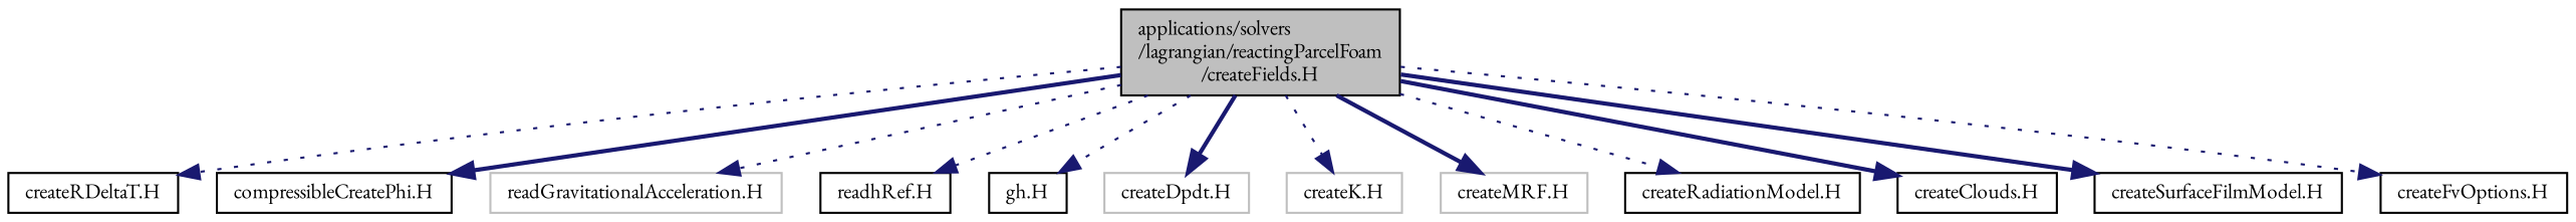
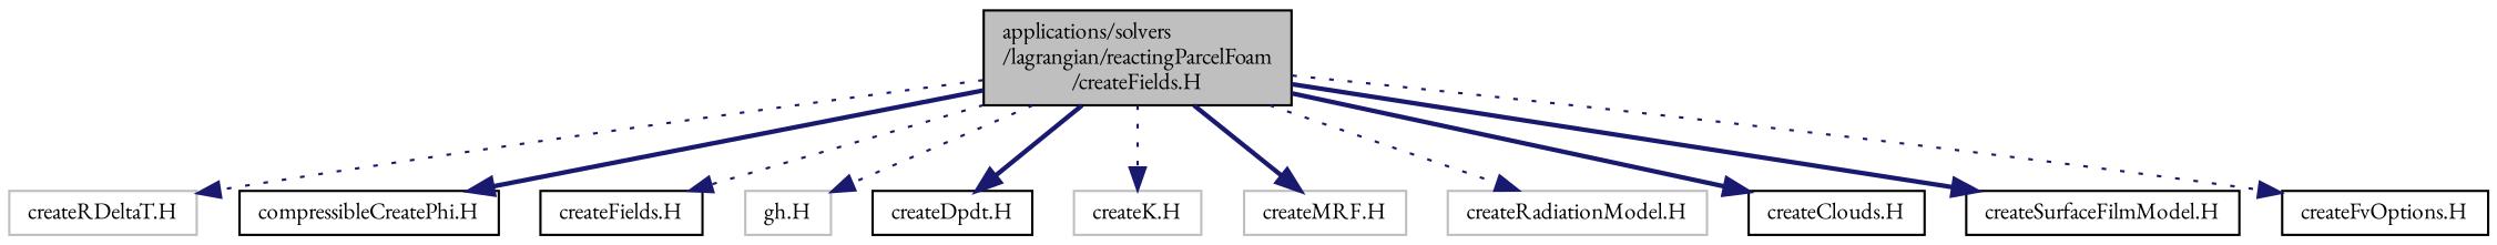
  digraph {
    fontname="EB Garamond"
    node [color=black fontname="EB Garamond" fontsize=10 shape=record]
    edge [color=midnightblue fontname="EB Garamond" fontsize=10 labelfontname=Helvetica labelfontsize=10 style=dotted]
    n1 [fillcolor=grey75 fontcolor=black height=0.2 label="applications/solvers\l/lagrangian/reactingParcelFoam\l/createFields.H" style=filled width=0.4]
-   n2 [height=0.2 label="createRDeltaT.H" width=0.4]
+   n2 [color=grey75 height=0.2 label="createRDeltaT.H" width=0.4]
    n3 [height=0.2 label="compressibleCreatePhi.H" width=0.4]
-   n4 [color=grey75 height=0.2 label="readGravitationalAcceleration.H" width=0.4]
-   n5 [height=0.2 label="readhRef.H" width=0.4]
-   n6 [height=0.2 label="gh.H" width=0.4]
-   n7 [color=grey75 height=0.2 label="createDpdt.H" width=0.4]
+   n5 [height=0.2 label="createFields.H" width=0.4]
+   n6 [color=grey75 height=0.2 label="gh.H" width=0.4]
+   n7 [height=0.2 label="createDpdt.H" width=0.4]
    n8 [color=grey75 height=0.2 label="createK.H" width=0.4]
    n9 [color=grey75 height=0.2 label="createMRF.H" width=0.4]
-   n10 [height=0.2 label="createRadiationModel.H" width=0.4]
+   n10 [color=grey75 height=0.2 label="createRadiationModel.H" width=0.4]
    n11 [height=0.2 label="createClouds.H" width=0.4]
    n12 [height=0.2 label="createSurfaceFilmModel.H" width=0.4]
    n13 [height=0.2 label="createFvOptions.H" width=0.4]
    n1 -> n2
    n1 -> n3 [style=bold]
-   n1 -> n4
    n1 -> n5
    n1 -> n6
    n1 -> n7 [style=bold]
    n1 -> n8
    n1 -> n9 [style=bold]
    n1 -> n10
    n1 -> n11 [style=bold]
    n1 -> n12 [style=bold]
    n1 -> n13
  }
